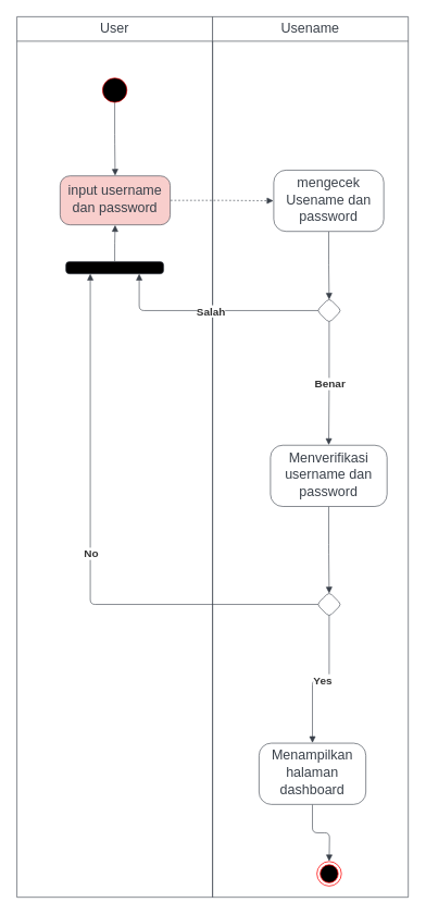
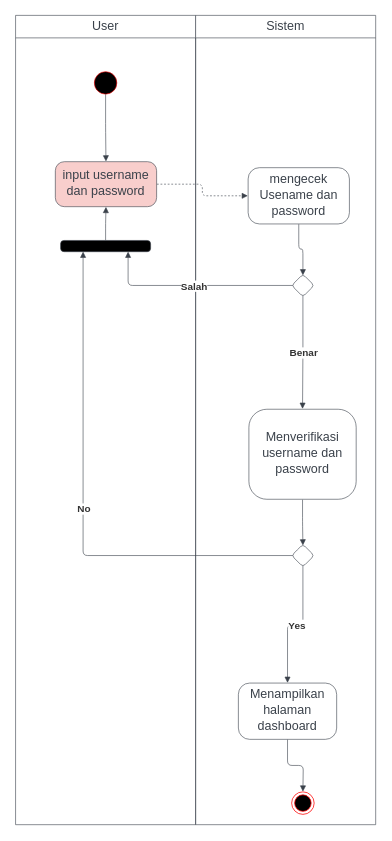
  <mxCell id="0" />
  <mxCell id="1" parent="0" />
  <mxCell id="2" value="" style="fillColor=none;strokeColor=none;pointerEvents=0;fontStyle=0;html=1;whiteSpace=wrap;container=1;collapsible=0;childLayout=stackLayout;resizeParent=1;dropTarget=0;fontSize=13;spacing=0;strokeOpacity=100;rounded=1;absoluteArcSize=1;arcSize=9;strokeWidth=0.8;" vertex="1" parent="1"><mxGeometry x="20" y="20" width="240" height="1078.75" as="geometry" /></mxCell>
  <mxCell id="3" value="User" style="swimlane;html=1;whiteSpace=wrap;connectable=0;fontStyle=0;startSize=30;dropTarget=0;rounded=0;spacing=0;strokeColor=#3a414a;strokeOpacity=100;strokeWidth=0.8;container=1;pointerEvents=0;collapsible=0;recursiveResize=0;fontSize=16.7;fontColor=#3a414a;" vertex="1" parent="2"><mxGeometry width="240" height="1078.75" as="geometry" /></mxCell>
  <mxCell id="4" value="" style="fillColor=none;strokeColor=none;pointerEvents=0;fontStyle=0;html=1;whiteSpace=wrap;container=1;collapsible=0;childLayout=stackLayout;resizeParent=1;dropTarget=0;fontSize=13;spacing=0;strokeOpacity=100;rounded=1;absoluteArcSize=1;arcSize=9;strokeWidth=0.8;" vertex="1" parent="1"><mxGeometry x="260" y="20" width="240" height="1078.75" as="geometry" /></mxCell>
- <mxCell id="5" value="Usename" style="swimlane;html=1;whiteSpace=wrap;connectable=0;fontStyle=0;startSize=30;dropTarget=0;rounded=0;spacing=0;strokeColor=#3a414a;strokeOpacity=100;strokeWidth=0.8;container=1;pointerEvents=0;collapsible=0;recursiveResize=0;fontSize=16.7;fontColor=#3a414a;" vertex="1" parent="4"><mxGeometry width="240" height="1078.75" as="geometry" /></mxCell>
+ <mxCell id="5" value="Sistem" style="swimlane;html=1;whiteSpace=wrap;connectable=0;fontStyle=0;startSize=30;dropTarget=0;rounded=0;spacing=0;strokeColor=#3a414a;strokeOpacity=100;strokeWidth=0.8;container=1;pointerEvents=0;collapsible=0;recursiveResize=0;fontSize=16.7;fontColor=#3a414a;" vertex="1" parent="4"><mxGeometry width="240" height="1078.75" as="geometry" /></mxCell>
  <mxCell id="6" value="" style="html=1;overflow=block;blockSpacing=1;whiteSpace=wrap;ellipse;fillColor=#000000;fontSize=13;spacing=0;strokeColor=#FF0000;strokeOpacity=100;rounded=1;absoluteArcSize=1;arcSize=9;strokeWidth=0.8;lucidId=6C6LS0C.vJaK;" vertex="1" parent="1"><mxGeometry x="125" y="95" width="30" height="30" as="geometry" /></mxCell>
  <mxCell id="7" value="&lt;div style=&quot;display: flex; justify-content: center; text-align: center; align-items: baseline; font-size: 0; line-height: 1.25;margin-top: -2px;&quot;&gt;&lt;span&gt;&lt;span style=&quot;font-size:16.7px;color:#3a414a;&quot;&gt;input username dan password&lt;/span&gt;&lt;/span&gt;&lt;/div&gt;" style="rounded=1;arcSize=20;whiteSpace=wrap;overflow=block;blockSpacing=1;html=1;fontSize=13;spacing=0;strokeColor=#3a414a;strokeOpacity=100;strokeWidth=0.8;fillColor=#f8cecc;" vertex="1" parent="1"><mxGeometry x="73" y="215" width="135" height="60" as="geometry" /></mxCell>
- <mxCell id="8" value="&lt;div style=&quot;display: flex; justify-content: center; text-align: center; align-items: baseline; font-size: 0; line-height: 1.25;margin-top: -2px;&quot;&gt;&lt;span&gt;&lt;span style=&quot;font-size:16.7px;color:#3a414a;&quot;&gt;mengecek Usename dan password&lt;/span&gt;&lt;/span&gt;&lt;/div&gt;" style="rounded=1;arcSize=20;whiteSpace=wrap;overflow=block;blockSpacing=1;html=1;fontSize=13;spacing=0;strokeColor=#3a414a;strokeOpacity=100;strokeWidth=0.8;" vertex="1" parent="1"><mxGeometry x="335" y="208" width="135" height="75" as="geometry" /></mxCell>
+ <mxCell id="8" value="&lt;div style=&quot;display: flex; justify-content: center; text-align: center; align-items: baseline; font-size: 0; line-height: 1.25;margin-top: -2px;&quot;&gt;&lt;span&gt;&lt;span style=&quot;font-size:16.7px;color:#3a414a;&quot;&gt;mengecek Usename dan password&lt;/span&gt;&lt;/span&gt;&lt;/div&gt;" style="rounded=1;arcSize=20;whiteSpace=wrap;overflow=block;blockSpacing=1;html=1;fontSize=13;spacing=0;strokeColor=#3a414a;strokeOpacity=100;strokeWidth=0.8;" vertex="1" parent="1"><mxGeometry x="330" y="223" width="135" height="75" as="geometry" /></mxCell>
  <mxCell id="9" value="" style="html=1;jettySize=18;whiteSpace=wrap;fontSize=13;strokeColor=#3a414a;strokeOpacity=100;strokeWidth=0.8;rounded=1;arcSize=12;edgeStyle=orthogonalEdgeStyle;startArrow=none;endArrow=block;endFill=1;exitX=0.5;exitY=1.013;exitPerimeter=0;entryX=0.5;entryY=-0.006;entryPerimeter=0;lucidId=LH6LDHy.SX9O;" edge="1" parent="1" source="6" target="7"><mxGeometry width="100" height="100" relative="1" as="geometry"><Array as="points" /></mxGeometry></mxCell>
  <mxCell id="10" value="" style="html=1;jettySize=18;whiteSpace=wrap;fontSize=13;strokeColor=#3a414a;strokeOpacity=100;strokeWidth=0.8;rounded=1;arcSize=12;edgeStyle=orthogonalEdgeStyle;startArrow=none;endArrow=block;endFill=1;exitX=1.003;exitY=0.5;exitPerimeter=0;entryX=-0.003;entryY=0.5;entryPerimeter=0;lucidId=OH6LhLTKJwkX;dashed=1;" edge="1" parent="1" source="7" target="8"><mxGeometry width="100" height="100" relative="1" as="geometry"><Array as="points" /></mxGeometry></mxCell>
  <mxCell id="11" value="" style="html=1;overflow=block;blockSpacing=1;whiteSpace=wrap;shape=rhombus;fontSize=13;spacing=0;strokeColor=#3a414a;strokeOpacity=100;rounded=1;absoluteArcSize=1;arcSize=9;strokeWidth=0.8;lucidId=YH6LPpz3KE2Y;" vertex="1" parent="1"><mxGeometry x="388" y="365" width="30" height="30" as="geometry" /></mxCell>
  <mxCell id="12" value="" style="html=1;jettySize=18;whiteSpace=wrap;fontSize=13;strokeColor=#3a414a;strokeOpacity=100;strokeWidth=0.8;rounded=1;arcSize=12;edgeStyle=orthogonalEdgeStyle;startArrow=none;endArrow=block;endFill=1;exitX=0.5;exitY=1.005;exitPerimeter=0;entryX=0.5;entryY=0.05;entryPerimeter=0;lucidId=2H6LCRGqpR-H;" edge="1" parent="1" source="8" target="11"><mxGeometry width="100" height="100" relative="1" as="geometry"><Array as="points" /></mxGeometry></mxCell>
  <mxCell id="13" value="" style="html=1;jettySize=18;whiteSpace=wrap;fontSize=13.3;fontColor=#333333;fontStyle=1;strokeColor=#3a414a;strokeOpacity=100;strokeWidth=0.8;rounded=1;arcSize=12;edgeStyle=orthogonalEdgeStyle;startArrow=none;endArrow=block;endFill=1;exitX=0.5;exitY=0.95;exitPerimeter=0;entryX=0.5;entryY=-0.005;entryPerimeter=0;lucidId=7H6LPeJtjO~q;" edge="1" parent="1" source="11" target="15"><mxGeometry width="100" height="100" relative="1" as="geometry"><Array as="points" /></mxGeometry></mxCell>
  <mxCell id="14" value="Benar" style="text;html=1;resizable=0;labelBackgroundColor=default;align=center;verticalAlign=middle;fontStyle=1;fontColor=#333333;fontSize=13.3;" vertex="1" parent="13"><mxGeometry relative="1" as="geometry" /></mxCell>
- <mxCell id="15" value="&lt;div style=&quot;display: flex; justify-content: center; text-align: center; align-items: baseline; font-size: 0; line-height: 1.25;margin-top: -2px;&quot;&gt;&lt;span&gt;&lt;span style=&quot;font-size:16.7px;color:#3a414a;&quot;&gt;Menverifikasi username dan password &lt;/span&gt;&lt;/span&gt;&lt;/div&gt;" style="rounded=1;arcSize=20;whiteSpace=wrap;overflow=block;blockSpacing=1;html=1;fontSize=13;spacing=0;strokeColor=#3a414a;strokeOpacity=100;strokeWidth=0.8;" vertex="1" parent="1"><mxGeometry x="331" y="545" width="143" height="75" as="geometry" /></mxCell>
+ <mxCell id="15" value="&lt;div style=&quot;display: flex; justify-content: center; text-align: center; align-items: baseline; font-size: 0; line-height: 1.25;margin-top: -2px;&quot;&gt;&lt;span&gt;&lt;span style=&quot;font-size:16.7px;color:#3a414a;&quot;&gt;Menverifikasi username dan password &lt;/span&gt;&lt;/span&gt;&lt;/div&gt;" style="rounded=1;arcSize=20;whiteSpace=wrap;overflow=block;blockSpacing=1;html=1;fontSize=13;spacing=0;strokeColor=#3a414a;strokeOpacity=100;strokeWidth=0.8;" vertex="1" parent="1"><mxGeometry x="331" y="545" width="143" height="120" as="geometry" /></mxCell>
  <mxCell id="16" value="" style="html=1;overflow=block;blockSpacing=1;whiteSpace=wrap;shape=rhombus;fontSize=13;spacing=0;strokeColor=#3a414a;strokeOpacity=100;rounded=1;absoluteArcSize=1;arcSize=9;strokeWidth=0.8;lucidId=rK6LPUkktGsR;" vertex="1" parent="1"><mxGeometry x="388" y="725" width="30" height="30" as="geometry" /></mxCell>
  <mxCell id="17" value="" style="html=1;jettySize=18;whiteSpace=wrap;fontSize=13.3;fontColor=#333333;fontStyle=1;strokeColor=#3a414a;strokeOpacity=100;strokeWidth=0.8;rounded=1;arcSize=12;edgeStyle=orthogonalEdgeStyle;startArrow=none;endArrow=block;endFill=1;exitX=0.05;exitY=0.5;exitPerimeter=0;entryX=0.75;entryY=1;entryPerimeter=0;lucidId=YK6Ltbmd7Ewh;" edge="1" parent="1" source="11" target="22"><mxGeometry width="100" height="100" relative="1" as="geometry"><Array as="points" /></mxGeometry></mxCell>
  <mxCell id="18" value="Salah" style="text;html=1;resizable=0;labelBackgroundColor=default;align=center;verticalAlign=middle;fontStyle=1;fontColor=#333333;fontSize=13.3;" vertex="1" parent="17"><mxGeometry relative="1" as="geometry" /></mxCell>
  <mxCell id="19" value="" style="html=1;jettySize=18;whiteSpace=wrap;fontSize=13;strokeColor=#3a414a;strokeOpacity=100;strokeWidth=0.8;rounded=1;arcSize=12;edgeStyle=orthogonalEdgeStyle;startArrow=none;endArrow=block;endFill=1;exitX=0.5;exitY=1.005;exitPerimeter=0;entryX=0.5;entryY=0.05;entryPerimeter=0;lucidId=2K6LYISjTUFE;" edge="1" parent="1" source="15" target="16"><mxGeometry width="100" height="100" relative="1" as="geometry"><Array as="points" /></mxGeometry></mxCell>
  <mxCell id="20" value="" style="html=1;jettySize=18;whiteSpace=wrap;fontSize=13.3;fontColor=#333333;fontStyle=1;strokeColor=#3a414a;strokeOpacity=100;strokeWidth=0.8;rounded=1;arcSize=12;edgeStyle=orthogonalEdgeStyle;startArrow=none;endArrow=block;endFill=1;exitX=0.5;exitY=0.95;exitPerimeter=0;entryX=0.5;entryY=-0.005;entryPerimeter=0;lucidId=8K6Loswvo1sq;" edge="1" parent="1" source="16" target="26"><mxGeometry width="100" height="100" relative="1" as="geometry"><Array as="points" /></mxGeometry></mxCell>
  <mxCell id="21" value="Yes" style="text;html=1;resizable=0;labelBackgroundColor=default;align=center;verticalAlign=middle;fontStyle=1;fontColor=#333333;fontSize=13.3;" vertex="1" parent="20"><mxGeometry relative="1" as="geometry" /></mxCell>
  <mxCell id="22" value="" style="html=1;overflow=block;blockSpacing=1;whiteSpace=wrap;fillColor=#000000;fontSize=13;spacing=0;strokeColor=#3a414a;strokeOpacity=100;rounded=1;absoluteArcSize=1;arcSize=9;strokeWidth=0.8;lucidId=5O6LasLw4X9Y;" vertex="1" parent="1"><mxGeometry x="80" y="320" width="120" height="15" as="geometry" /></mxCell>
  <mxCell id="23" value="" style="html=1;jettySize=18;whiteSpace=wrap;fontSize=13.3;fontColor=#333333;fontStyle=1;strokeColor=#3a414a;strokeOpacity=100;strokeWidth=0.8;rounded=1;arcSize=12;edgeStyle=orthogonalEdgeStyle;startArrow=none;endArrow=block;endFill=1;exitX=0.05;exitY=0.5;exitPerimeter=0;entryX=0.25;entryY=1;entryPerimeter=0;lucidId=qP6Lr2VeCsY4;" edge="1" parent="1" source="16" target="22"><mxGeometry width="100" height="100" relative="1" as="geometry"><Array as="points" /></mxGeometry></mxCell>
  <mxCell id="24" value="No" style="text;html=1;resizable=0;labelBackgroundColor=default;align=center;verticalAlign=middle;fontStyle=1;fontColor=#333333;fontSize=13.3;" vertex="1" parent="23"><mxGeometry relative="1" as="geometry" /></mxCell>
  <mxCell id="25" value="" style="html=1;jettySize=18;whiteSpace=wrap;fontSize=13;strokeColor=#3a414a;strokeOpacity=100;strokeWidth=0.8;rounded=1;arcSize=12;edgeStyle=orthogonalEdgeStyle;startArrow=none;endArrow=block;endFill=1;exitX=0.5;exitY=-0.025;exitPerimeter=0;entryX=0.5;entryY=1.006;entryPerimeter=0;lucidId=sP6LZ-V7ZHV0;" edge="1" parent="1" source="22" target="7"><mxGeometry width="100" height="100" relative="1" as="geometry"><Array as="points" /></mxGeometry></mxCell>
  <mxCell id="26" value="&lt;div style=&quot;display: flex; justify-content: center; text-align: center; align-items: baseline; font-size: 0; line-height: 1.25;margin-top: -2px;&quot;&gt;&lt;span&gt;&lt;span style=&quot;font-size:16.7px;color:#3a414a;&quot;&gt;Menampilkan halaman dashboard&lt;/span&gt;&lt;/span&gt;&lt;/div&gt;" style="rounded=1;arcSize=20;whiteSpace=wrap;overflow=block;blockSpacing=1;html=1;fontSize=13;spacing=0;strokeColor=#3a414a;strokeOpacity=100;strokeWidth=0.8;" vertex="1" parent="1"><mxGeometry x="317" y="910" width="131" height="75" as="geometry" /></mxCell>
  <mxCell id="27" value="" style="html=1;jettySize=18;whiteSpace=wrap;fontSize=13;strokeColor=#3a414a;strokeOpacity=100;strokeWidth=0.8;rounded=1;arcSize=12;edgeStyle=orthogonalEdgeStyle;startArrow=none;endArrow=block;endFill=1;exitX=0.5;exitY=1.005;exitPerimeter=0;entryX=0.5;entryY=-0.013;entryPerimeter=0;lucidId=AQ6Lvy33gR5P;" edge="1" parent="1" source="26"><mxGeometry width="100" height="100" relative="1" as="geometry"><Array as="points" /><mxPoint x="403" y="1054.61" as="targetPoint" /></mxGeometry></mxCell>
  <mxCell id="28" value="" style="ellipse;html=1;shape=endState;fillColor=#000000;strokeColor=#ff0000;" vertex="1" parent="1"><mxGeometry x="388" y="1055" width="30" height="30" as="geometry" /></mxCell>
